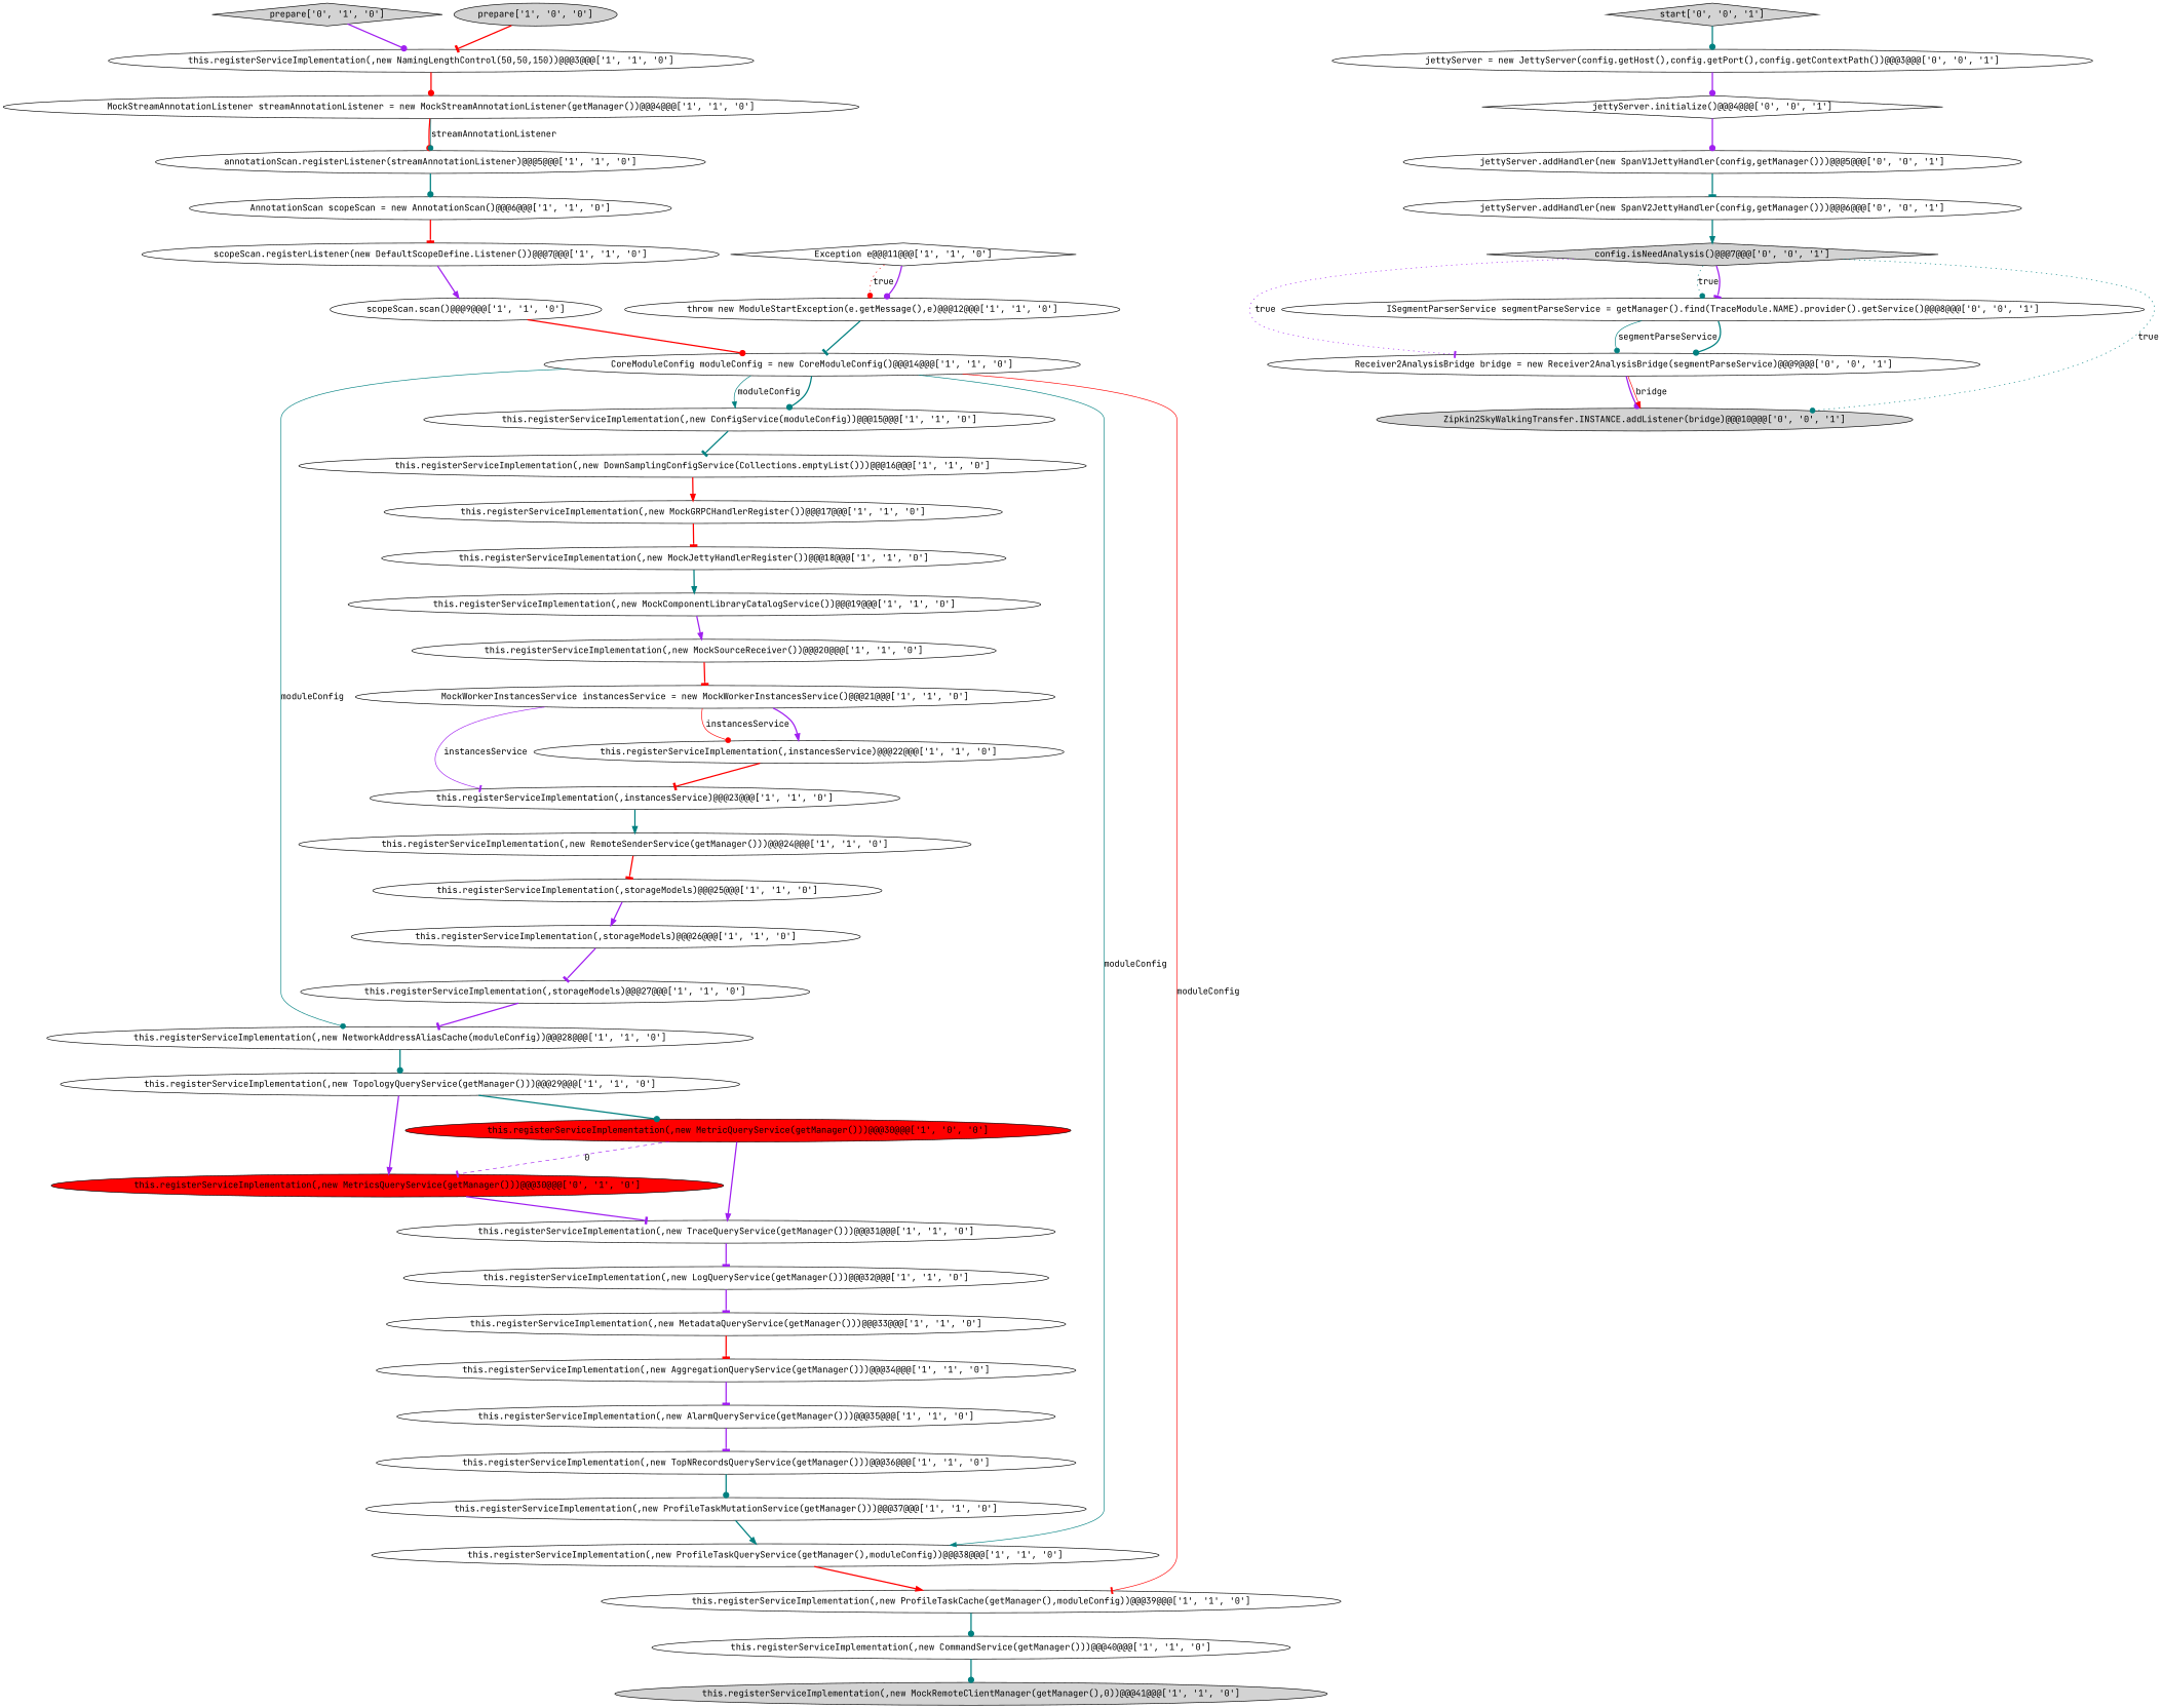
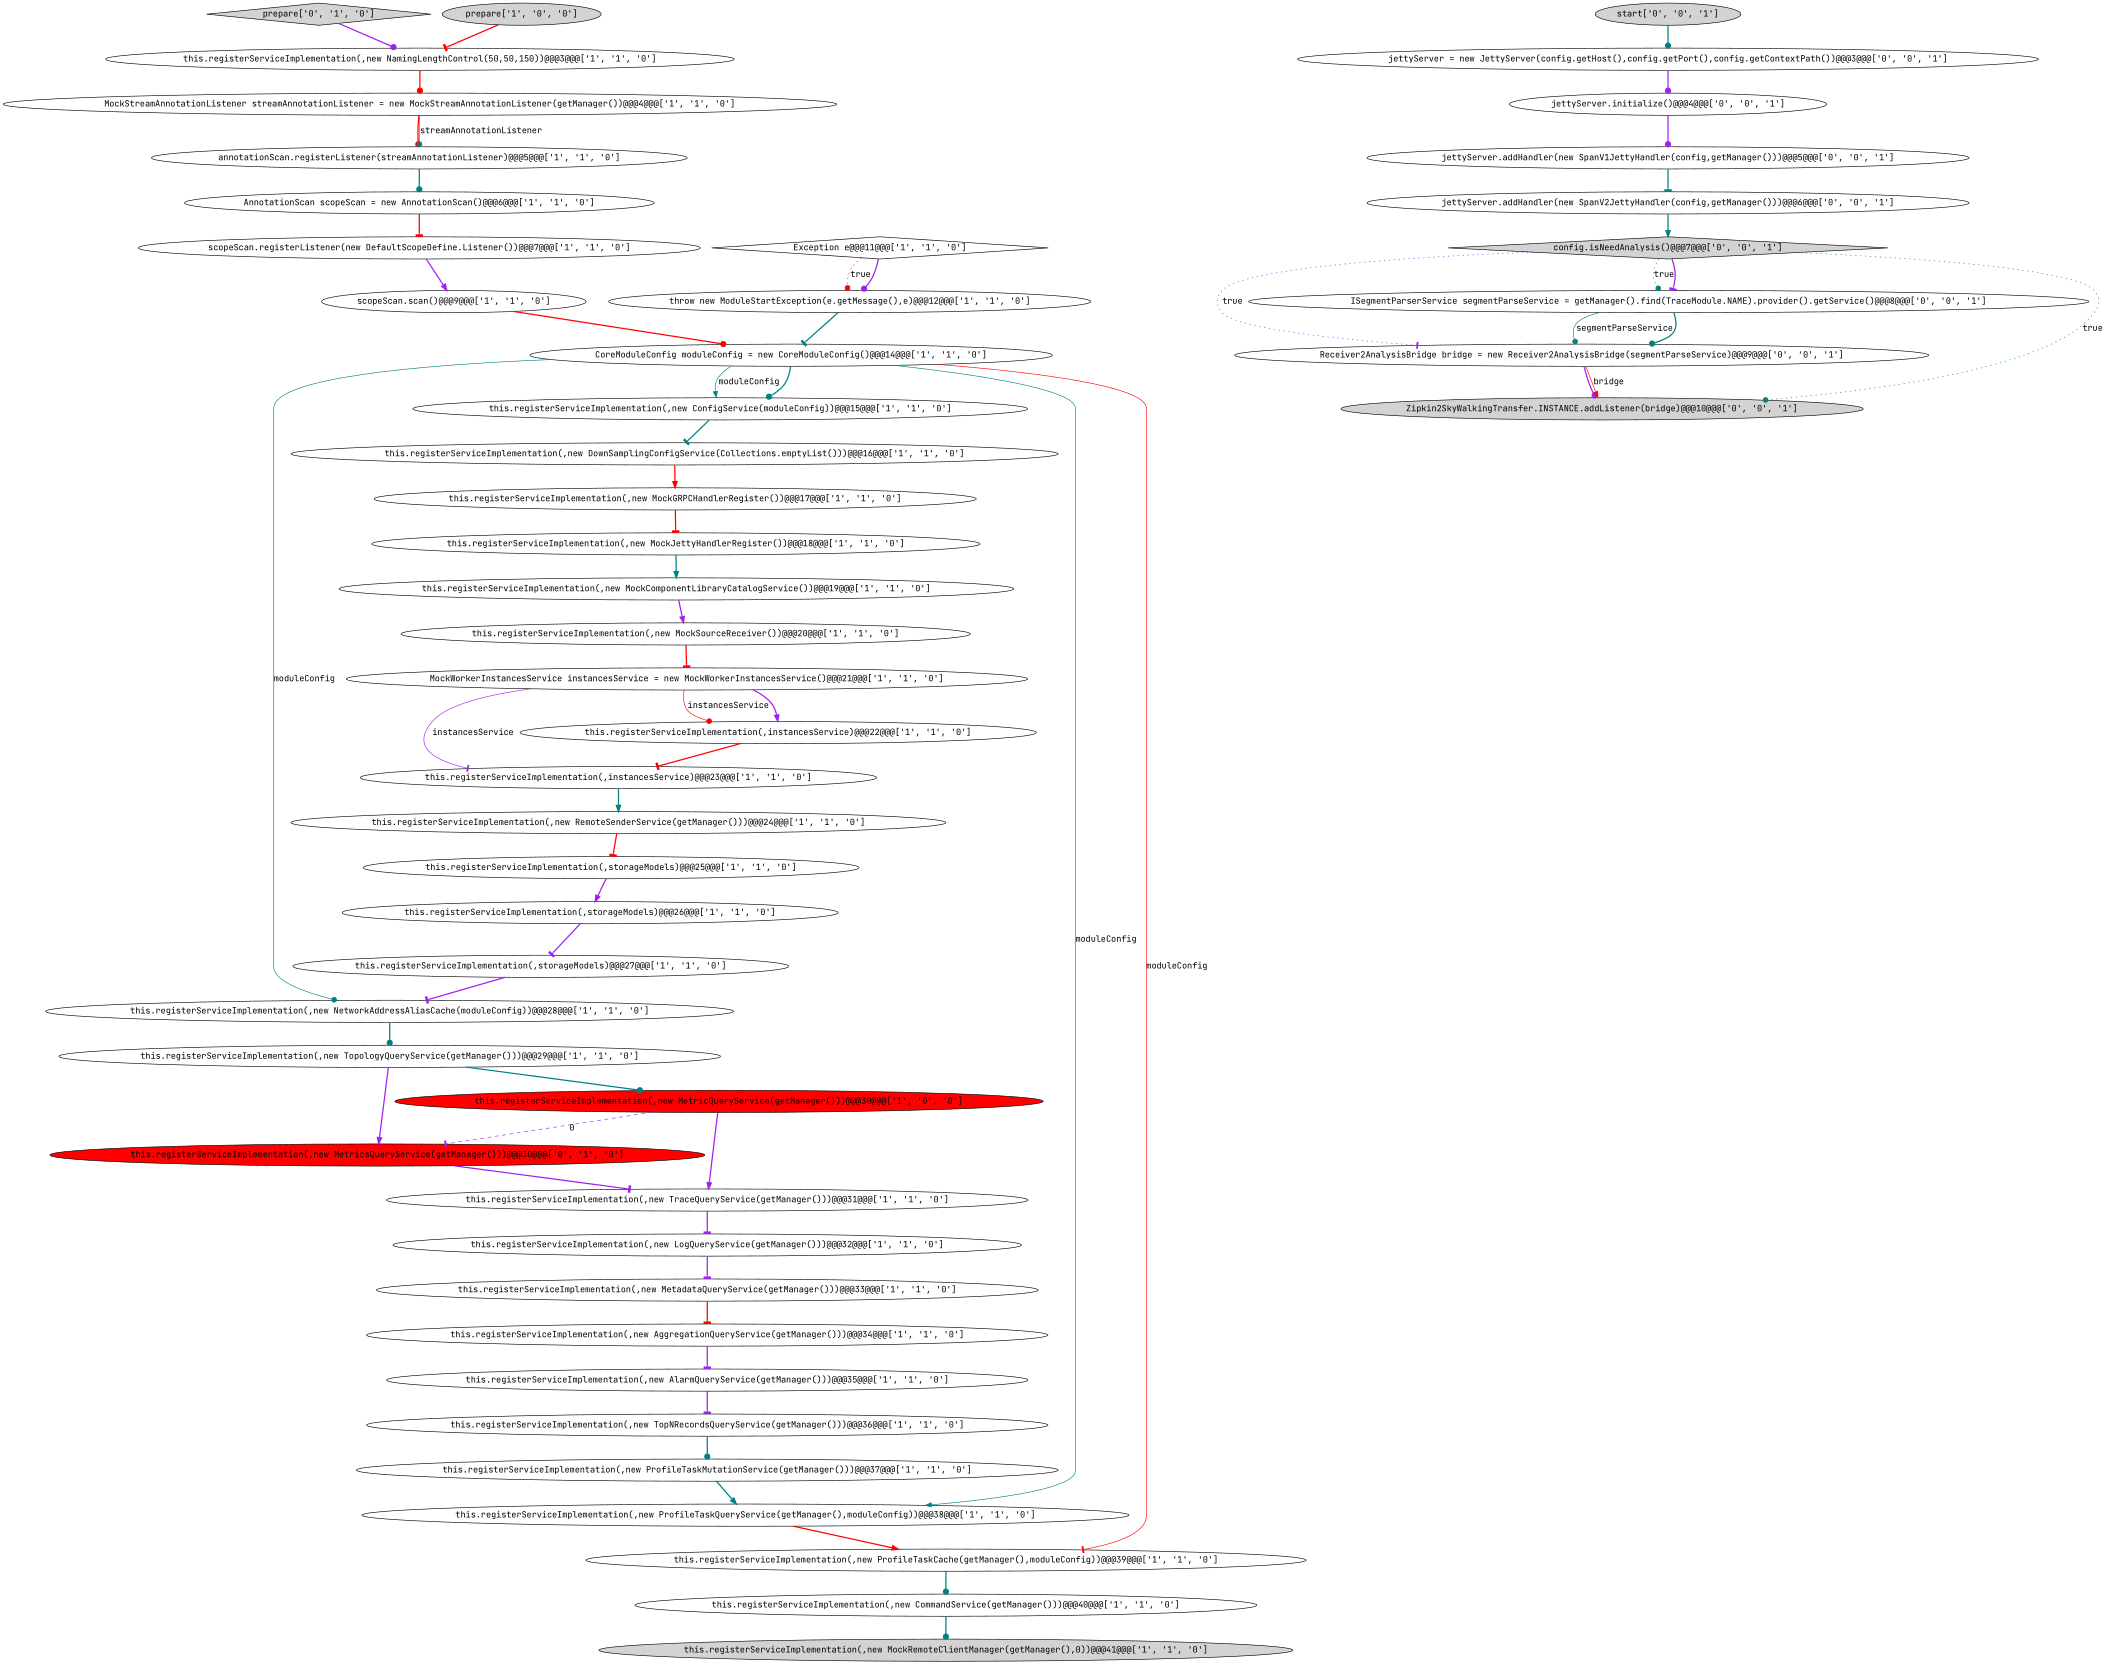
  digraph {
    fontname="JetBrains Mono"
    node [fillcolor=white fontname="JetBrains Mono" shape=ellipse style=filled]
    edge [arrowhead=dot color=teal fontname="JetBrains Mono" style=bold]
    n1 [label="this.registerServiceImplementation(,new TraceQueryService(getManager()))@@@31@@@['1', '1', '0']"]
    n2 [label="this.registerServiceImplementation(,new LogQueryService(getManager()))@@@32@@@['1', '1', '0']"]
    n3 [label="this.registerServiceImplementation(,new MetadataQueryService(getManager()))@@@33@@@['1', '1', '0']"]
-   n4 [fillcolor=lightgray label="start['0', '0', '1']" shape=diamond]
+   n4 [fillcolor=lightgray label="start['0', '0', '1']"]
    n5 [label="jettyServer = new JettyServer(config.getHost(),config.getPort(),config.getContextPath())@@@3@@@['0', '0', '1']"]
-   n6 [label="jettyServer.initialize()@@@4@@@['0', '0', '1']" shape=diamond]
+   n6 [label="jettyServer.initialize()@@@4@@@['0', '0', '1']"]
    n7 [fillcolor=lightgray label="prepare['0', '1', '0']" shape=diamond]
    n8 [label="this.registerServiceImplementation(,new NamingLengthControl(50,50,150))@@@3@@@['1', '1', '0']"]
    n9 [label="MockStreamAnnotationListener streamAnnotationListener = new MockStreamAnnotationListener(getManager())@@@4@@@['1', '1', '0']"]
    n10 [fillcolor=lightgray label="prepare['1', '0', '0']"]
    n11 [label="jettyServer.addHandler(new SpanV2JettyHandler(config,getManager()))@@@6@@@['0', '0', '1']"]
    n12 [fillcolor=lightgray label="config.isNeedAnalysis()@@@7@@@['0', '0', '1']" shape=diamond]
    n13 [label="Receiver2AnalysisBridge bridge = new Receiver2AnalysisBridge(segmentParseService)@@@9@@@['0', '0', '1']"]
    n14 [label="ISegmentParserService segmentParseService = getManager().find(TraceModule.NAME).provider().getService()@@@8@@@['0', '0', '1']"]
    n15 [fillcolor=lightgray label="Zipkin2SkyWalkingTransfer.INSTANCE.addListener(bridge)@@@10@@@['0', '0', '1']"]
    n16 [label="scopeScan.registerListener(new DefaultScopeDefine.Listener())@@@7@@@['1', '1', '0']"]
    n17 [label="scopeScan.scan()@@@9@@@['1', '1', '0']"]
    n18 [label="CoreModuleConfig moduleConfig = new CoreModuleConfig()@@@14@@@['1', '1', '0']"]
    n19 [label="this.registerServiceImplementation(,new ConfigService(moduleConfig))@@@15@@@['1', '1', '0']"]
    n20 [label="this.registerServiceImplementation(,new DownSamplingConfigService(Collections.emptyList()))@@@16@@@['1', '1', '0']"]
    n21 [label="this.registerServiceImplementation(,new MockGRPCHandlerRegister())@@@17@@@['1', '1', '0']"]
    n22 [label="this.registerServiceImplementation(,instancesService)@@@22@@@['1', '1', '0']"]
    n23 [label="this.registerServiceImplementation(,instancesService)@@@23@@@['1', '1', '0']"]
    n24 [label="this.registerServiceImplementation(,new RemoteSenderService(getManager()))@@@24@@@['1', '1', '0']"]
    n25 [label="AnnotationScan scopeScan = new AnnotationScan()@@@6@@@['1', '1', '0']"]
    n26 [label="this.registerServiceImplementation(,new MockJettyHandlerRegister())@@@18@@@['1', '1', '0']"]
    n27 [label="this.registerServiceImplementation(,new MockComponentLibraryCatalogService())@@@19@@@['1', '1', '0']"]
    n28 [label="this.registerServiceImplementation(,new TopologyQueryService(getManager()))@@@29@@@['1', '1', '0']"]
    n29 [fillcolor=red label="this.registerServiceImplementation(,new MetricQueryService(getManager()))@@@30@@@['1', '0', '0']"]
    n30 [fillcolor=red label="this.registerServiceImplementation(,new MetricsQueryService(getManager()))@@@30@@@['0', '1', '0']"]
    n31 [label="this.registerServiceImplementation(,new MockSourceReceiver())@@@20@@@['1', '1', '0']"]
    n32 [label="MockWorkerInstancesService instancesService = new MockWorkerInstancesService()@@@21@@@['1', '1', '0']"]
    n33 [label="jettyServer.addHandler(new SpanV1JettyHandler(config,getManager()))@@@5@@@['0', '0', '1']"]
    n34 [fillcolor=lightgray label="this.registerServiceImplementation(,new MockRemoteClientManager(getManager(),0))@@@41@@@['1', '1', '0']"]
    n35 [label="this.registerServiceImplementation(,new TopNRecordsQueryService(getManager()))@@@36@@@['1', '1', '0']"]
    n36 [label="this.registerServiceImplementation(,new ProfileTaskMutationService(getManager()))@@@37@@@['1', '1', '0']"]
    n37 [label="this.registerServiceImplementation(,new ProfileTaskQueryService(getManager(),moduleConfig))@@@38@@@['1', '1', '0']"]
    n38 [label="this.registerServiceImplementation(,new CommandService(getManager()))@@@40@@@['1', '1', '0']"]
    n39 [label="annotationScan.registerListener(streamAnnotationListener)@@@5@@@['1', '1', '0']"]
    n40 [label="this.registerServiceImplementation(,new NetworkAddressAliasCache(moduleConfig))@@@28@@@['1', '1', '0']"]
    n41 [label="this.registerServiceImplementation(,new ProfileTaskCache(getManager(),moduleConfig))@@@39@@@['1', '1', '0']"]
    n42 [label="this.registerServiceImplementation(,storageModels)@@@25@@@['1', '1', '0']"]
    n43 [label="this.registerServiceImplementation(,storageModels)@@@26@@@['1', '1', '0']"]
    n44 [label="this.registerServiceImplementation(,new AggregationQueryService(getManager()))@@@34@@@['1', '1', '0']"]
    n45 [label="this.registerServiceImplementation(,new AlarmQueryService(getManager()))@@@35@@@['1', '1', '0']"]
    n46 [label="this.registerServiceImplementation(,storageModels)@@@27@@@['1', '1', '0']"]
    n47 [label="Exception e@@@11@@@['1', '1', '0']" shape=diamond]
    n48 [label="throw new ModuleStartException(e.getMessage(),e)@@@12@@@['1', '1', '0']"]
    n1 -> n2 [arrowhead=tee color=purple]
    n2 -> n3 [arrowhead=tee color=purple]
    n3 -> n44 [arrowhead=tee color=red]
    n4 -> n5
    n5 -> n6 [color=purple]
    n6 -> n33 [color=purple]
    n7 -> n8 [color=purple]
    n8 -> n9 [color=red]
    n9 -> n39 [color=red]
    n9 -> n39 [label=streamAnnotationListener style=solid]
    n10 -> n8 [arrowhead=tee color=red]
    n11 -> n12 [arrowhead=normal]
    n12 -> n13 [arrowhead=tee color=purple label=true style=dotted]
    n12 -> n14 [label=true style=dotted]
    n12 -> n14 [arrowhead=tee color=purple]
    n12 -> n15 [label=true style=dotted]
    n13 -> n15 [color=purple]
    n13 -> n15 [arrowhead=normal color=red label=bridge style=solid]
    n14 -> n13 [label=segmentParseService style=solid]
    n14 -> n13
    n16 -> n17 [arrowhead=normal color=purple]
    n17 -> n18 [color=red]
    n18 -> n19
    n18 -> n19 [arrowhead=normal label=moduleConfig style=solid]
    n18 -> n37 [arrowhead=normal label=moduleConfig style=solid]
    n18 -> n40 [label=moduleConfig style=solid]
    n18 -> n41 [arrowhead=tee color=red label=moduleConfig style=solid]
    n19 -> n20 [arrowhead=tee]
    n20 -> n21 [arrowhead=normal color=red]
    n21 -> n26 [arrowhead=tee color=red]
    n22 -> n23 [arrowhead=tee color=red]
    n23 -> n24 [arrowhead=normal]
    n24 -> n42 [arrowhead=tee color=red]
    n25 -> n16 [arrowhead=tee color=red]
    n26 -> n27 [arrowhead=normal]
    n27 -> n31 [arrowhead=normal color=purple]
    n28 -> n29
    n28 -> n30 [arrowhead=normal color=purple]
    n29 -> n1 [arrowhead=normal color=purple]
    n29 -> n30 [arrowhead=tee color=purple label=0 style=dashed]
    n30 -> n1 [arrowhead=tee color=purple]
    n31 -> n32 [arrowhead=tee color=red]
    n32 -> n22 [color=red label=instancesService style=solid]
    n32 -> n22 [arrowhead=normal color=purple]
    n32 -> n23 [arrowhead=tee color=purple label=instancesService style=solid]
    n33 -> n11 [arrowhead=tee]
    n35 -> n36
    n36 -> n37 [arrowhead=normal]
    n37 -> n41 [arrowhead=normal color=red]
    n38 -> n34
    n39 -> n25
    n40 -> n28
    n41 -> n38
    n42 -> n43 [arrowhead=normal color=purple]
    n43 -> n46 [arrowhead=tee color=purple]
    n44 -> n45 [arrowhead=tee color=purple]
    n45 -> n35 [arrowhead=tee color=purple]
    n46 -> n40 [arrowhead=tee color=purple]
    n47 -> n48 [color=red label=true style=dotted]
    n47 -> n48 [color=purple]
    n48 -> n18 [arrowhead=tee]
  }
